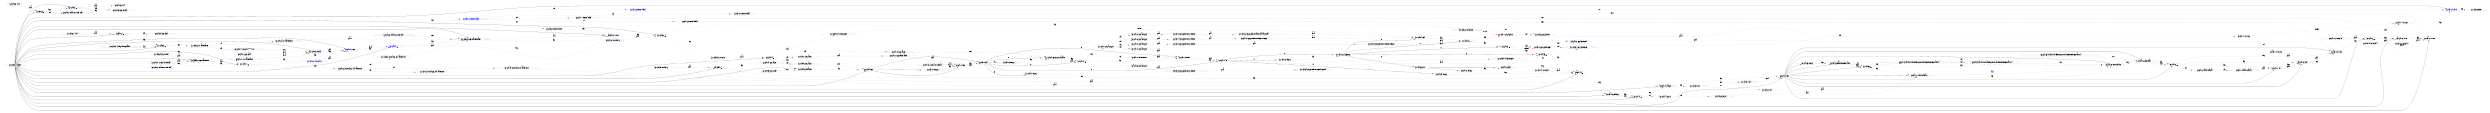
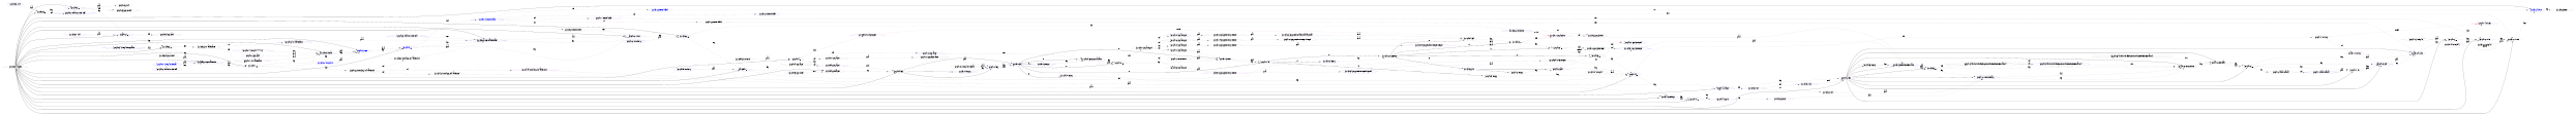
  digraph {
    rankdir=LR
    node [color=gray40 shape=ellipse style=dashed]
    edge [style=dotted]
    n1 [color=purple label="(32139177)TextIO(h_file)" shape=diamond]
    n2 [color=purple label="(32139178)write"]
    n3 [label="(32139181)write"]
    n4 [color=blue label="(32139115)empty"]
    n5 [label="(32139116)TryExcept"]
    n6 [label="(32139130)=" shape=diamond]
    n7 [label="(32139135)=" shape=diamond]
    n8 [label="(32139125)=" shape=diamond]
    n9 [label="(32139124)Add"]
    n10 [color=purple label="(32139136)AST" shape=diamond]
    n11 [color=purple label="(32139158)="]
    n12 [color=blue label="(32139161)uint_to_binary"]
    n13 [label="(32139154)hls4ml.utils.fixed_point_utils.FixedPointEmulator(f)" shape=diamond]
    n14 [label="(32139160)set_msb_bits"]
    n15 [label="(32139165)hls4ml.utils.fixed_point_utils.FixedPointEmulator(f)" shape=diamond]
    n16 [color=blue label="(32139159)hls4ml.utils.fixed_point_utils.FixedPointEmulator(f)"]
    n17 [label="(32139166)exp_float" shape=diamond]
    n18 [color=blue label="(32139155)FixedPointEmulator"]
    n19 [color=purple label="(32139092)bool(fp_signed)" shape=diamond]
    n20 [color=blue label="(32139131)Any(fp_signed)"]
    n21 [color=blue label="(32139121)Any(ac_type)"]
    n22 [label="(32139122)Any.precision(precision)" shape=diamond]
    n23 [color=purple label="(32139123)Any.precision.fractional(fractional)"]
    n24 [color=purple label="(32139107)Any(ac_type)"]
    n25 [label="(32139132)Any(ac_type)"]
    n26 [label="(32139111)Any(ac_type)" shape=diamond]
    n27 [label="(32139127)Any(ac_type)"]
    n28 [label="(32139118)Any(ac_type)" shape=diamond]
    n29 [color=purple label="(32139133)Any.precision(precision)" shape=diamond]
    n30 [color=purple label="(32139113)IsNot"]
    n31 [label="(32139128)Any.precision(precision)"]
    n32 [label="(32139119)Any.precision(precision)"]
    n33 [fontcolor=blue label="(32139183)TextIO(h_file)"]
    n34 [color=blue fontcolor=blue label="(32139184)close"]
    n35 [label="(32139185)END" shape=diamond]
    n36 [color=blue label="(32139106)empty" shape=diamond]
    n37 [color=purple label="(32139109)get_input_variable"]
    n38 [label="(32139110)="]
    n39 [label="(32139168)TextIO(h_file)" shape=diamond]
    n40 [color=blue label="(32139169)write"]
    n41 [label="(32139176)="]
    n42 [label="(32139053)="]
    n43 [color=blue label="(32139057)=" shape=diamond]
    n44 [color=blue label="(32139051)QuartusWriter(self)" shape=diamond]
    n45 [label="(32139056)(null)"]
    n46 [color=blue label="(32139061)=" shape=diamond]
    n47 [label="(32139055)Any(model)" shape=diamond]
    n48 [label="(32139112)None(None)"]
    n49 [color=purple label="(32139114)If" shape=diamond]
    n50 [label="(32139126)Any(fp_integer)"]
    n51 [color=blue label="(32139157)Any(fp_integer)" shape=diamond]
    n52 [color=purple label="(32139096)get_layers"]
    n53 [label="(32139099)For" shape=diamond]
    n54 [color=blue label="(32139105)If" shape=diamond]
    n55 [color=blue label="(32139104)Eq"]
    n56 [color=blue label="(32139100)empty" shape=diamond]
    n57 [label="(32139097)Any(layer)" shape=diamond]
    n58 [color=blue label="(32139108)Any(layer)" shape=diamond]
    n59 [label="(32139101)Any(layer)" shape=diamond]
    n60 [color=purple label="(32139098)Any(layer)" shape=diamond]
    n61 [color=purple label="(32139142)String(lit())"]
    n62 [color=blue label="(32139143)="]
    n63 [color=blue label="(32139145)ceil_log2"]
    n64 [label="(32139141)str(sep)"]
    n65 [color=purple label="(32139150)int(i)" shape=diamond]
    n66 [color=blue label="(32139151)int(i)" shape=diamond]
    n67 [label="(32139162)int(i)"]
    n68 [color=purple label="(32139152)For"]
    n69 [color=purple label="(32139147)=" shape=diamond]
    n70 [color=purple label="(32139174)str(sep)" shape=diamond]
    n71 [color=purple label="(32139170)str(sep)"]
    n72 [label="(32139171)str"]
    n73 [color=blue label="(32139173)Add" shape=diamond]
    n74 [color=blue label="(32139134)Any.precision.signed(signed)"]
    n75 [label="(32139093)True(True)"]
    n76 [color=blue label="(32139094)="]
    n77 [color=purple label="(32139065)="]
    n78 [color=purple label="(32139068)__get_table_size" shape=diamond]
    n79 [color=purple label="(32139063)str(table_name)"]
    n80 [color=purple label="(32139071)="]
    n81 [color=purple label="(32139077)str(table_name)" shape=diamond]
    n82 [color=purple label="(32139084)str(table_name)" shape=diamond]
    n83 [color=blue label="(32139052)(null)"]
    n84 [color=purple label="(32139060)(null)" shape=diamond]
    n85 [color=purple label="(32139059)Any(path)" shape=diamond]
    n86 [color=blue fontcolor=blue label="(32139073)open"]
    n87 [color=purple fontcolor=blue label="(32139079)=" shape=diamond]
    n88 [color=blue label="(32139083)__get_table_header" shape=diamond]
    n89 [color=purple label="(32139081)write" shape=diamond]
    n90 [color=blue fontcolor=blue label="(32139072)TextIO(h_file)" shape=diamond]
    n91 [label="(32139175)String(lit(, ))" shape=diamond]
    n92 [color=purple label="(32139129)Any.precision.integer(integer)" shape=diamond]
    n93 [label="(32139167)=" shape=diamond]
    n94 [label="(32139153)empty" shape=diamond]
    n95 [label="(32139164)float(real_val)" shape=diamond]
    n96 [color=blue label="(32139148)range" shape=diamond]
    n97 [color=purple label="(32139144)Any(N)" shape=diamond]
    n98 [color=purple label="(32139163)Any(N)" shape=diamond]
    n99 [color=purple label="(32139137)empty"]
    n100 [color=purple label="(32139138)pass" shape=diamond]
    n101 [color=blue label="(32139088)="]
    n102 [color=blue label="(32139091)=" shape=diamond]
    n103 [color=blue label="(32139086)int(fp_bits)" shape=diamond]
    n104 [label="(32139089)int(fp_integer)" shape=diamond]
    n105 [color=purple label="(32139117)Any(fp_bits)" shape=diamond]
    n106 [color=purple label="(32139156)Any(fp_bits)"]
    n107 [color=blue label="(32139180)TextIO(h_file)"]
    n108 [label="(32139080)TextIO(h_file)"]
    n109 [label="(32139139)empty"]
    n110 [label="(32139066)Union[Any, int](table_size)"]
    n111 [label="(32139146)Union[Any, int](table_size)"]
    n112 [color=purple label="(32139149)Union[Any, int](table_size)" shape=diamond]
    n113 [label="(32139085)Union[Any, int](table_size)"]
    n114 [color=blue label="(32139087)number(16)"]
    n115 [color=blue label="(32139082)QuartusWriter(self)" shape=diamond]
    n116 [color=purple label="(32139140)empty"]
    n117 [label="(32139050)START" shape=diamond]
    n118 [color=blue label="(32139075)format"]
    n119 [label="(32139102)Any.name(name)" shape=diamond]
    n120 [label="(32139103)String(lit(softmax))"]
    n121 [color=blue label="(32139172)float(real_val)" shape=diamond]
    n122 [color=purple fontcolor=blue label="(32139078)String(lit(w))"]
    n123 [color=blue label="(32139064)String(lit(exp_table))" shape=diamond]
    n124 [color=purple label="(32139074)String(lit({}/{}.tb))" shape=diamond]
-   n125 [color=blue label="(32139070)String(lit(softmax))"]
+   n125 [color=blue label="(32139070)String(lit(softmax))" fontcolor=blue]
    n126 [label="(32139120)Any.precision.integer(integer)"]
    n127 [color=purple label="(32139067)QuartusWriter(self)"]
    n128 [color=purple label="(32139095)Any(model)"]
    n129 [label="(32139069)Any(model)"]
    n130 [color=purple label="(32139090)number(6)"]
    n131 [color=blue label="(32139076)Any(path)"]
    n132 [color=purple label="(32139179)String(lit(};\n))"]
    n133 [label="(32139182)String(lit(\n#endif\n))"]
    n1 -> n2 [label=recv]
    n2 -> n3 [label=dep]
    n3 -> n34 [label=dep]
    n4 -> n5 [label=dep]
    n5 -> n6 [label=T style=""]
    n5 -> n7 [label=T style=""]
    n5 -> n8 [label=T style=""]
    n5 -> n9 [label=T style=""]
    n5 -> n10 [label=F style=""]
    n6 -> n7 [label=dep]
    n6 -> n50 [label=def]
    n7 -> n20 [label=def]
    n7 -> n62 [label=dep]
    n8 -> n6 [label=dep]
    n8 -> n105 [label=def]
    n9 -> n8 [label=dep]
    n9 -> n8 [label=para]
    n10 -> n99 [style=solid]
    n10 -> n100 [style=solid]
    n11 -> n12 [label=dep]
    n11 -> n13 [label=def]
    n11 -> n14 [label=dep]
    n12 -> n14 [label=dep]
    n12 -> n14 [label=para]
    n13 -> n15 [label=ref]
    n13 -> n16 [label=ref]
    n14 -> n17 [label=dep]
    n15 -> n17 [label=recv]
    n16 -> n14 [label=recv]
    n17 -> n93 [label=dep]
    n17 -> n93 [label=para]
    n18 -> n11 [label=dep]
    n18 -> n11 [label=para]
    n19 -> n20 [color=red label=re_def]
    n21 -> n22 [label=qual]
    n22 -> n23 [label=qual]
    n23 -> n9 [label=para]
    n24 -> n21 [label=ref]
    n24 -> n25 [label=ref]
    n24 -> n26 [label=ref]
    n24 -> n27 [label=ref]
    n24 -> n28 [label=ref]
    n25 -> n29 [label=qual]
    n26 -> n30 [label=para]
    n27 -> n31 [label=qual]
    n28 -> n32 [label=qual]
    n29 -> n74 [label=qual]
    n30 -> n49 [label=dep]
    n30 -> n49 [label=cond]
    n31 -> n92 [label=qual]
    n32 -> n126 [label=qual]
    n33 -> n34 [label=recv]
    n34 -> n35 [label=dep]
    n36 -> n37 [label=dep]
    n37 -> n38 [label=dep]
    n37 -> n38 [label=para]
    n38 -> n24 [label=def]
    n38 -> n30 [label=dep]
    n39 -> n40 [label=recv]
    n40 -> n41 [label=dep]
    n41 -> n2 [label=dep]
    n41 -> n70 [label=def]
    n42 -> n43 [label=dep]
    n42 -> n44 [label=def]
    n43 -> n45 [label=para]
    n43 -> n46 [label=dep]
    n43 -> n47 [label=def]
    n46 -> n77 [label=dep]
    n46 -> n85 [label=def]
    n48 -> n30 [label=para]
    n49 -> n4 [label=T style=""]
    n49 -> n5 [label=T style=""]
    n49 -> n109 [label=F style=""]
    n50 -> n51 [label=ref]
    n51 -> n18 [label=para]
    n52 -> n53 [label=dep]
    n53 -> n54 [style=solid]
    n53 -> n55 [style=solid]
    n53 -> n56 [style=solid]
    n54 -> n30 [label=T style=""]
    n54 -> n36 [label=T style=""]
    n54 -> n37 [label=T style=""]
    n54 -> n38 [label=T style=""]
    n54 -> n49 [label=T style=""]
    n54 -> n116 [label=F style=""]
    n55 -> n54 [label=dep]
    n55 -> n54 [label=cond]
    n56 -> n55 [label=dep]
    n57 -> n58 [label=ref]
    n57 -> n59 [label=ref]
    n57 -> n60 [label=ref]
    n58 -> n37 [label=recv]
    n59 -> n119 [label=qual]
    n60 -> n53 [label=cond]
    n61 -> n62 [label=para]
    n62 -> n63 [label=dep]
    n62 -> n64 [label=def]
    n63 -> n69 [label=dep]
    n63 -> n69 [label=para]
    n64 -> n70 [color=red label=re_def]
    n64 -> n71 [label=ref]
    n65 -> n66 [label=ref]
    n65 -> n67 [label=ref]
    n66 -> n68 [label=cond]
    n67 -> n12 [label=para]
    n68 -> n11 [style=solid]
    n68 -> n12 [style=solid]
    n68 -> n14 [style=solid]
    n68 -> n17 [style=solid]
    n68 -> n18 [style=solid]
    n68 -> n40 [style=solid]
    n68 -> n41 [style=solid]
    n68 -> n72 [style=solid]
    n68 -> n73 [style=solid]
    n68 -> n93 [style=solid]
    n68 -> n94 [style=solid]
    n69 -> n96 [label=dep]
    n69 -> n97 [label=def]
    n71 -> n73 [label=para]
    n72 -> n73 [label=dep]
    n72 -> n73 [label=para]
    n73 -> n40 [label=dep]
    n73 -> n40 [label=para]
    n74 -> n7 [label=para]
    n75 -> n76 [label=para]
    n76 -> n19 [label=def]
    n76 -> n52 [label=dep]
    n77 -> n78 [label=dep]
    n77 -> n79 [label=def]
    n78 -> n80 [label=dep]
    n78 -> n80 [label=para]
    n79 -> n81 [label=ref]
    n79 -> n82 [label=ref]
    n80 -> n86 [label=dep]
    n80 -> n110 [label=def]
    n80 -> n118 [label=dep]
    n81 -> n118 [label=para]
    n82 -> n88 [label=para]
    n83 -> n42 [label=para]
    n84 -> n46 [label=para]
    n86 -> n87 [label=dep]
    n86 -> n87 [label=para]
    n87 -> n88 [label=dep]
    n87 -> n89 [label=dep]
    n87 -> n90 [label=def]
    n88 -> n89 [label=dep]
    n88 -> n89 [label=para]
    n89 -> n101 [label=dep]
    n90 -> n1 [label=ref]
    n90 -> n33 [label=ref]
    n90 -> n39 [label=ref]
    n90 -> n107 [label=ref]
    n90 -> n108 [label=ref]
    n91 -> n41 [label=para]
    n92 -> n6 [label=para]
    n93 -> n40 [label=dep]
    n93 -> n72 [label=dep]
    n93 -> n73 [label=dep]
    n93 -> n95 [label=def]
    n94 -> n18 [label=dep]
    n95 -> n121 [label=ref]
    n96 -> n65 [label=def]
    n96 -> n68 [label=dep]
    n97 -> n98 [label=ref]
    n98 -> n12 [label=para]
    n99 -> n100 [label=dep]
    n100 -> n62 [label=dep]
    n101 -> n102 [label=dep]
    n101 -> n103 [label=def]
    n102 -> n76 [label=dep]
    n102 -> n104 [label=def]
    n103 -> n105 [color=red label=re_def]
    n103 -> n106 [label=ref]
    n104 -> n50 [color=red label=re_def]
    n104 -> n51 [label=ref]
    n105 -> n106 [label=ref]
    n106 -> n18 [label=para]
    n107 -> n3 [label=recv]
    n108 -> n89 [label=recv]
    n109 -> n62 [label=dep]
    n110 -> n111 [label=ref]
    n110 -> n112 [label=ref]
    n110 -> n113 [label=ref]
    n111 -> n63 [label=para]
    n112 -> n96 [label=para]
    n113 -> n88 [label=para]
    n114 -> n101 [label=para]
    n115 -> n88 [label=recv]
    n116 -> n62 [label=dep]
    n117 -> n2 [style=solid]
    n117 -> n3 [style=solid]
    n117 -> n34 [style=solid]
    n117 -> n42 [style=solid]
    n117 -> n43 [style=solid]
    n117 -> n46 [style=solid]
    n117 -> n52 [style=solid]
    n117 -> n53 [style=solid]
    n117 -> n62 [style=solid]
    n117 -> n63 [style=solid]
    n117 -> n68 [style=solid]
    n117 -> n69 [style=solid]
    n117 -> n76 [style=solid]
    n117 -> n77 [style=solid]
    n117 -> n78 [style=solid]
    n117 -> n80 [style=solid]
    n117 -> n86 [style=solid]
    n117 -> n87 [style=solid]
    n117 -> n88 [style=solid]
    n117 -> n89 [style=solid]
    n117 -> n96 [style=solid]
    n117 -> n101 [style=solid]
    n117 -> n102 [style=solid]
    n117 -> n118 [style=solid]
    n118 -> n86 [label=dep]
    n118 -> n86 [label=para]
    n119 -> n55 [label=para]
    n120 -> n55 [label=para]
    n121 -> n72 [label=para]
    n122 -> n86 [label=para]
    n123 -> n77 [label=para]
    n124 -> n118 [label=recv]
    n125 -> n78 [label=para]
    n126 -> n9 [label=para]
    n127 -> n78 [label=recv]
    n128 -> n52 [label=recv]
    n129 -> n78 [label=para]
    n130 -> n102 [label=para]
    n131 -> n118 [label=para]
    n132 -> n2 [label=para]
    n133 -> n3 [label=para]
  }
